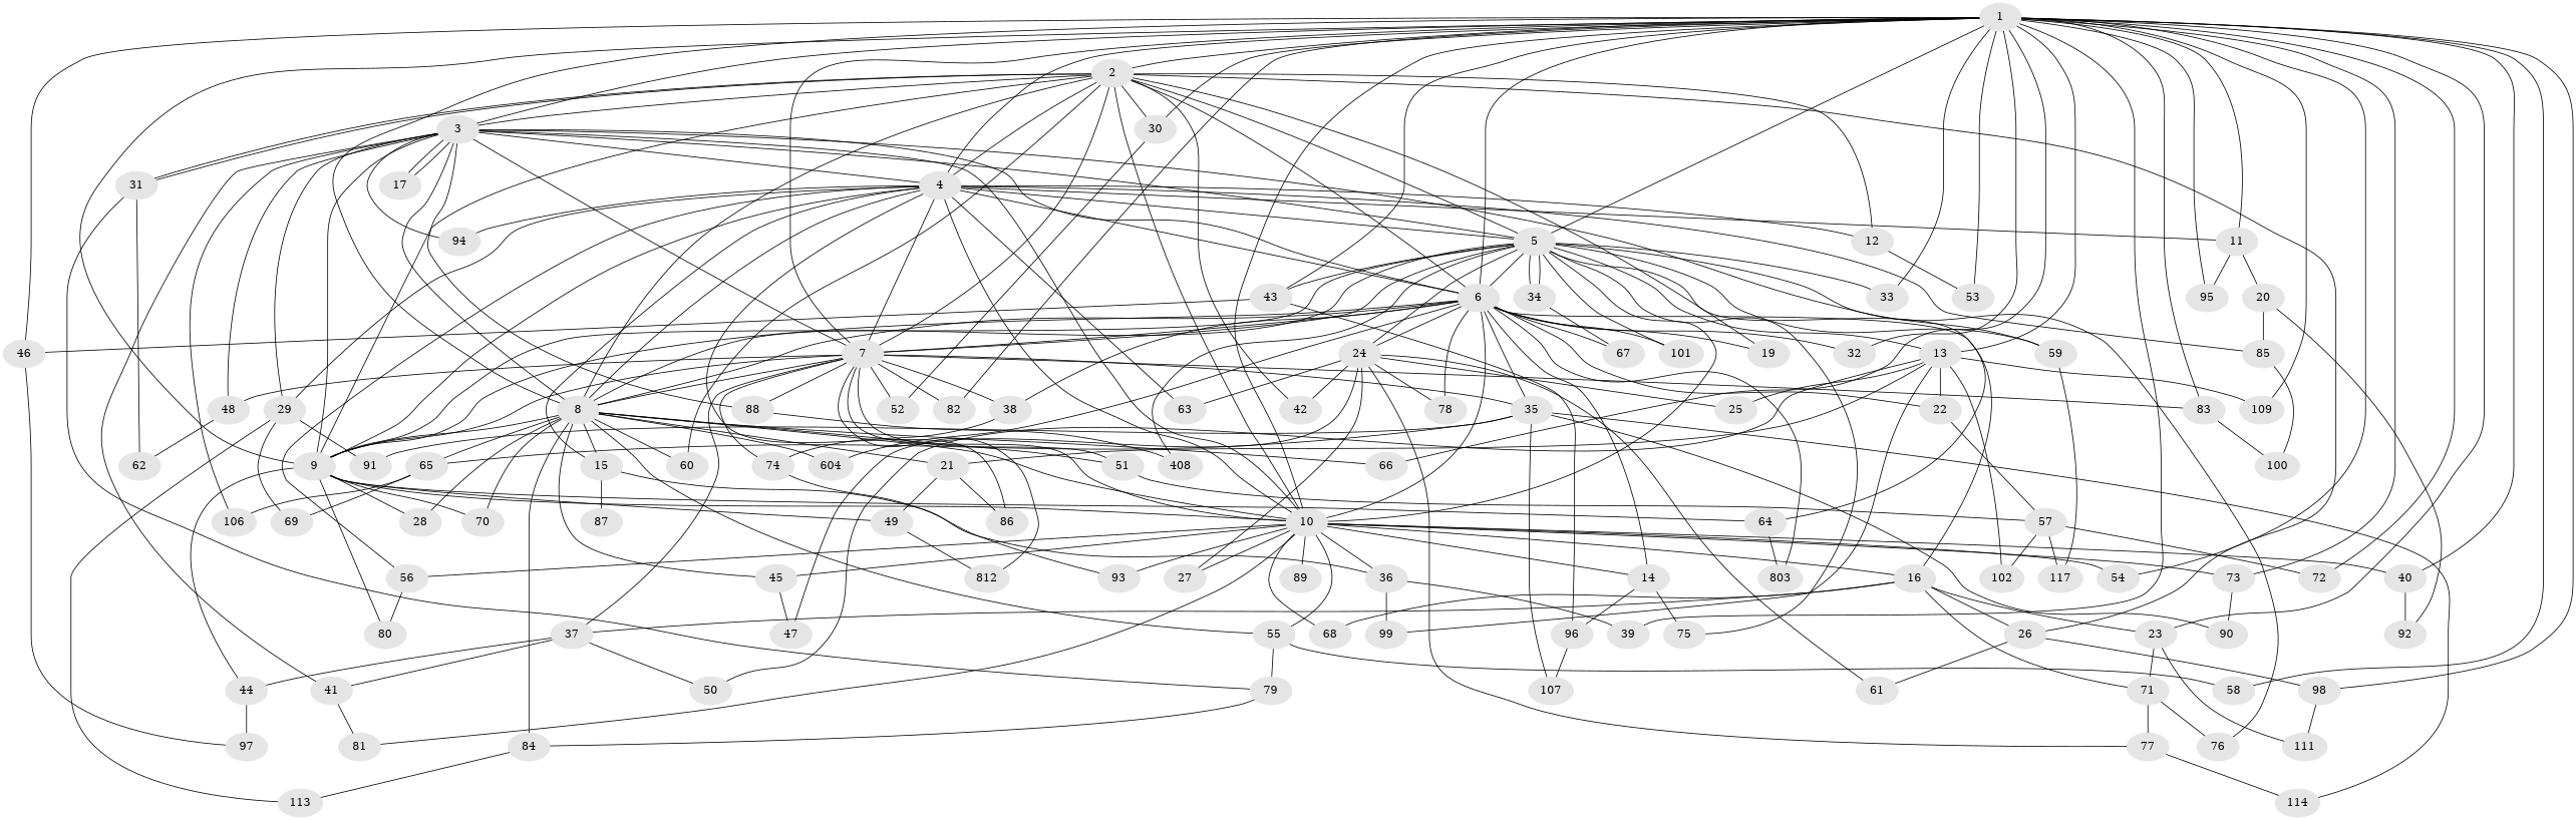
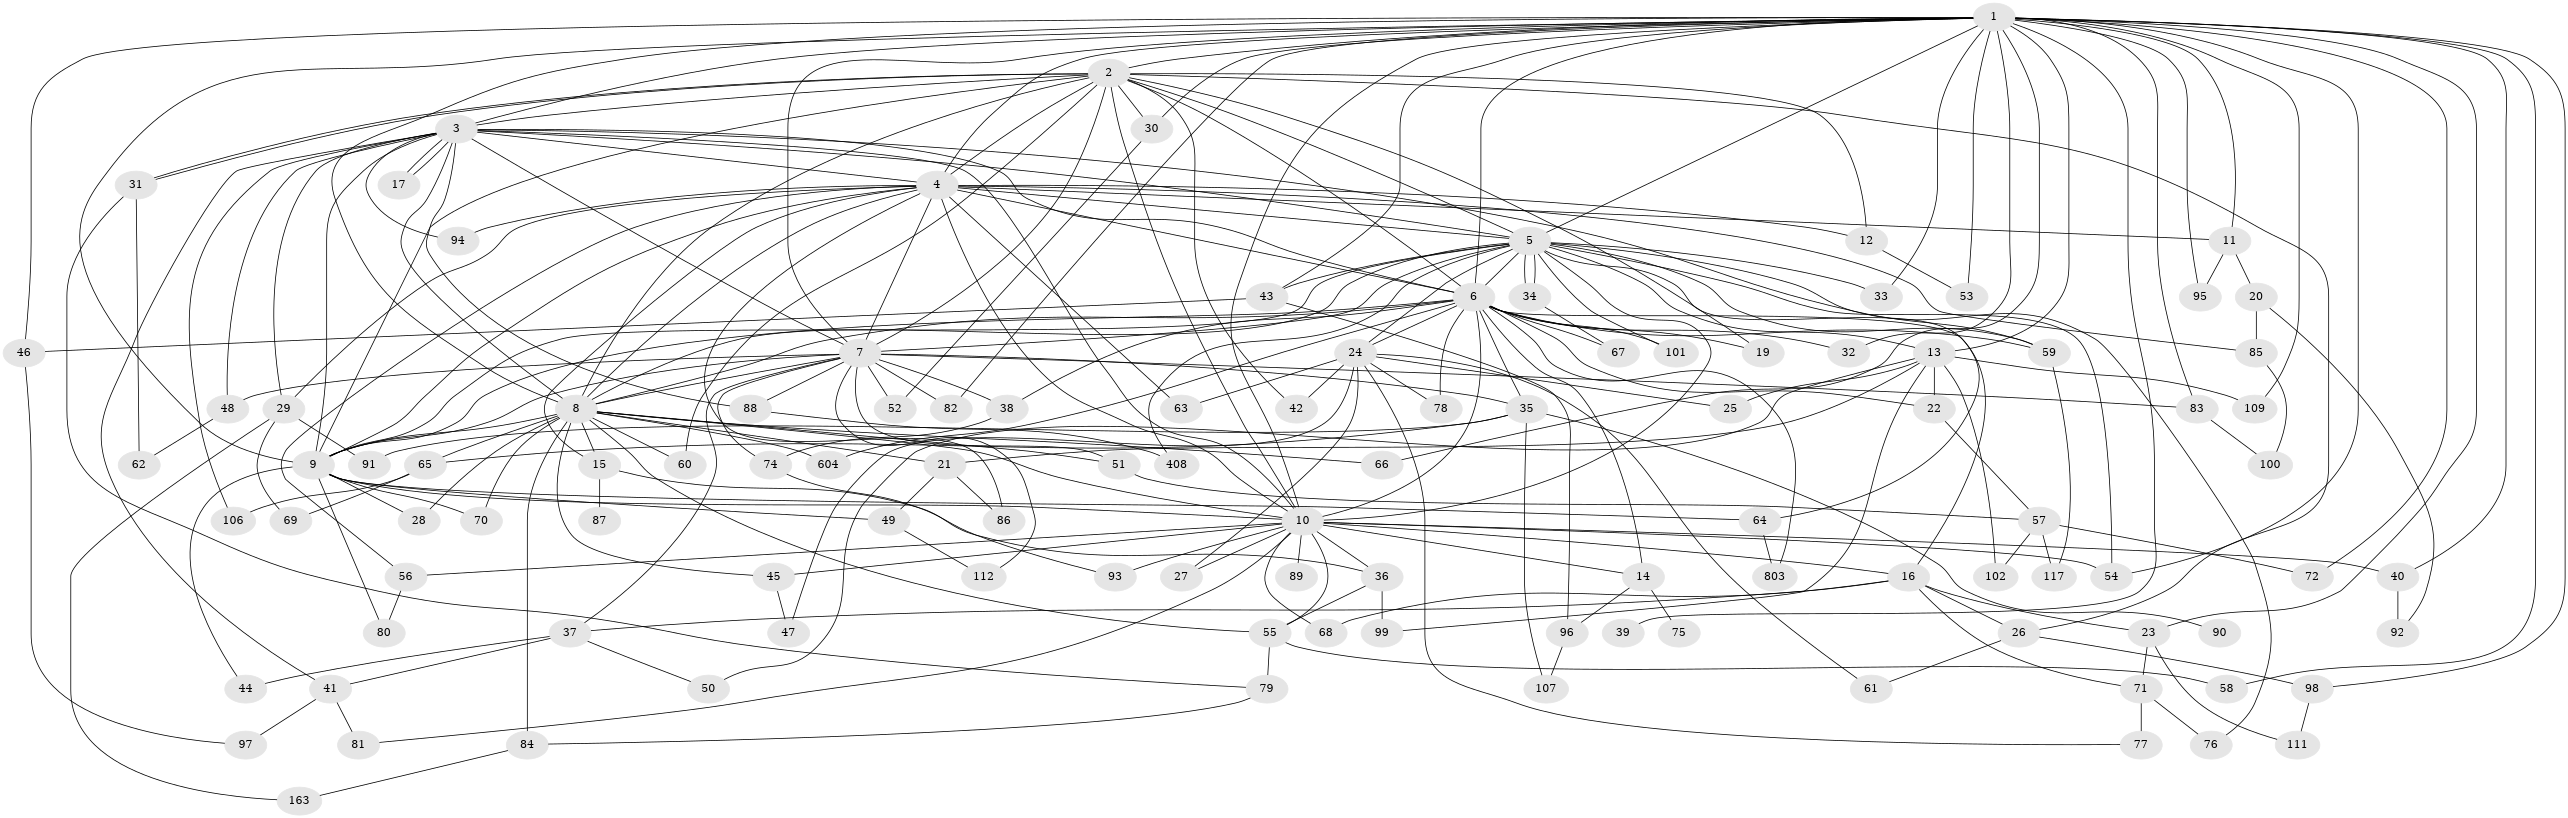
  graph {
    node [color=gray90 style=filled]
    1
    2
    3
    4
    5
    6
    7
    8
    9
    10
    11
    13
    23
    30
    32
    33
    39
    40
    43
    46
    53
    54
    58
    66
    72
-   73
    82
    83
    95
    98
    109
    12
    19
    26
    31
    42
    60
    17
    29
    41
    48
    59
    88
    94
    106
    15
    56
    63
    85
    86
    24
    34
    64
    75
    76
    101
    n57 [label=408]
    14
    16
    22
    35
    38
    67
    78
    n65 [label=803]
    n66 [label=604]
    37
    51
    52
    74
-   112 [label=812]
+   112
    21
    28
    45
    55
    65
    70
    84
    44
    49
    80
    89
    27
    36
    68
    81
    93
    20
    25
    50
    99
    102
    71
    111
    92
    96
    97
    90
    100
    61
    62
    79
    69
    91
-   113
+   113 [label=163]
    n106 [label=117]
    87
    47
    77
    57
    107
-   114
    1 -- 2
    1 -- 3
    1 -- 4
    1 -- 5
    1 -- 6
    1 -- 7
    1 -- 8
    1 -- 9
    1 -- 10
    1 -- 11
    1 -- 13
    1 -- 23
    1 -- 30
    1 -- 32
    1 -- 33
    1 -- 39
    1 -- 40
    1 -- 43
    1 -- 46
    1 -- 53
    1 -- 54
    1 -- 58
    1 -- 66
    1 -- 72
-   1 -- 73
    1 -- 82
    1 -- 83
    1 -- 95
    1 -- 98
    1 -- 109
    2 -- 3
    2 -- 4
    2 -- 5
    2 -- 6
    2 -- 7
    2 -- 8
    2 -- 9
    2 -- 10
    2 -- 30
    2 -- 12
    2 -- 19
    2 -- 26
    2 -- 31
    2 -- 31
    2 -- 42
    2 -- 60
    3 -- 4
    3 -- 5
    3 -- 6
    3 -- 7
    3 -- 8
    3 -- 9
    3 -- 10
    3 -- 17
    3 -- 17
    3 -- 29
    3 -- 41
    3 -- 48
    3 -- 59
    3 -- 88
    3 -- 94
    3 -- 106
    4 -- 5
    4 -- 6
    4 -- 7
    4 -- 8
    4 -- 9
    4 -- 10
    4 -- 11
    4 -- 12
    4 -- 29
    4 -- 94
    4 -- 15
    4 -- 56
    4 -- 63
    4 -- 85
    4 -- 86
    5 -- 6
    5 -- 7
    5 -- 8
    5 -- 9
    5 -- 10
    5 -- 13
    5 -- 33
    5 -- 43
    5 -- 59
    5 -- 24
    5 -- 34
    5 -- 34
    5 -- 64
-   5 -- 75
+   5 -- 54
    5 -- 76
    5 -- 101
    5 -- n57
-   6 -- 7
+   6 -- 59
    6 -- 8
    6 -- 9
    6 -- 10
    6 -- 32
    6 -- 19
    6 -- 24
    6 -- 101
    6 -- 14
    6 -- 16
    6 -- 22
    6 -- 35
    6 -- 38
    6 -- 67
    6 -- 78
    6 -- n65
    6 -- n66
    7 -- 8
    7 -- 9
-   7 -- 10
    7 -- 82
    7 -- 83
    7 -- 48
    7 -- 88
    7 -- 35
    7 -- 38
    7 -- 37
    7 -- 51
    7 -- 52
    7 -- 74
    7 -- 112
    8 -- 9
    8 -- 10
    8 -- 66
    8 -- 60
    8 -- 15
    8 -- n66
    8 -- 51
    8 -- 21
    8 -- 28
    8 -- 45
    8 -- 55
    8 -- 65
    8 -- 70
    8 -- 84
    9 -- 10
    9 -- 64
    9 -- 28
    9 -- 70
    9 -- 44
    9 -- 49
    9 -- 80
    10 -- 40
    10 -- 54
-   10 -- 73
    10 -- 56
    10 -- 14
    10 -- 16
    10 -- 45
    10 -- 55
    10 -- 89
    10 -- 27
    10 -- 36
    10 -- 68
    10 -- 81
    10 -- 93
    11 -- 95
    11 -- 20
    13 -- 109
    13 -- 22
    13 -- 21
    13 -- 25
    13 -- 50
    13 -- 99
    13 -- 102
    23 -- 71
    23 -- 111
    30 -- 52
    40 -- 92
    43 -- 46
    43 -- 96
    46 -- 97
-   73 -- 90
    83 -- 100
    98 -- 111
    12 -- 53
    26 -- 98
    26 -- 61
    31 -- 62
    31 -- 79
    29 -- 69
    29 -- 91
    29 -- 113
    41 -- 81
    48 -- 62
    59 -- n106
    88 -- n57
    15 -- 36
    15 -- 87
    56 -- 80
    85 -- 100
    24 -- 42
    24 -- 63
    24 -- 78
    24 -- 27
    24 -- 25
    24 -- 61
    24 -- 47
    24 -- 77
    34 -- 67
    64 -- n65
    14 -- 75
    14 -- 96
    16 -- 23
    16 -- 26
    16 -- 37
    16 -- 68
    16 -- 71
    22 -- 57
    35 -- 65
    35 -- 90
    35 -- 91
    35 -- 107
-   35 -- 114
    38 -- 74
    37 -- 41
    37 -- 44
    37 -- 50
    51 -- 57
    74 -- 93
    21 -- 86
    21 -- 49
    45 -- 47
    55 -- 58
    55 -- 79
    65 -- 106
    65 -- 69
    84 -- 113
-   44 -- 97
+   41 -- 97
    49 -- 112
-   36 -- 39
+   36 -- 55
    36 -- 99
    20 -- 85
    20 -- 92
    71 -- 76
    71 -- 77
    96 -- 107
    79 -- 84
-   77 -- 114
    57 -- 72
    57 -- 102
    57 -- n106
  }
